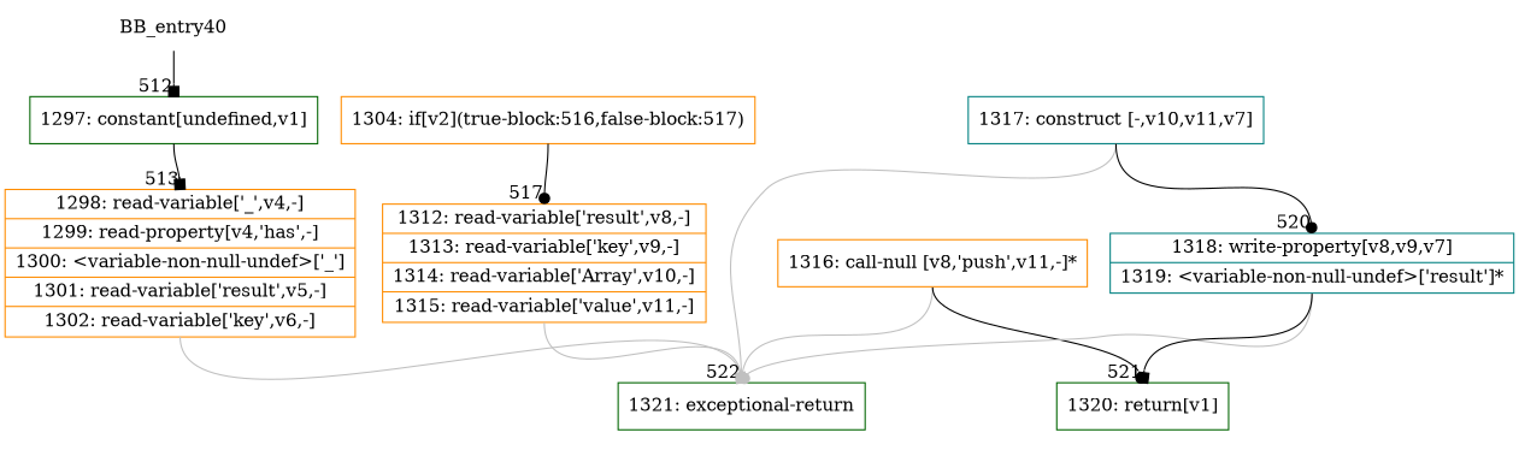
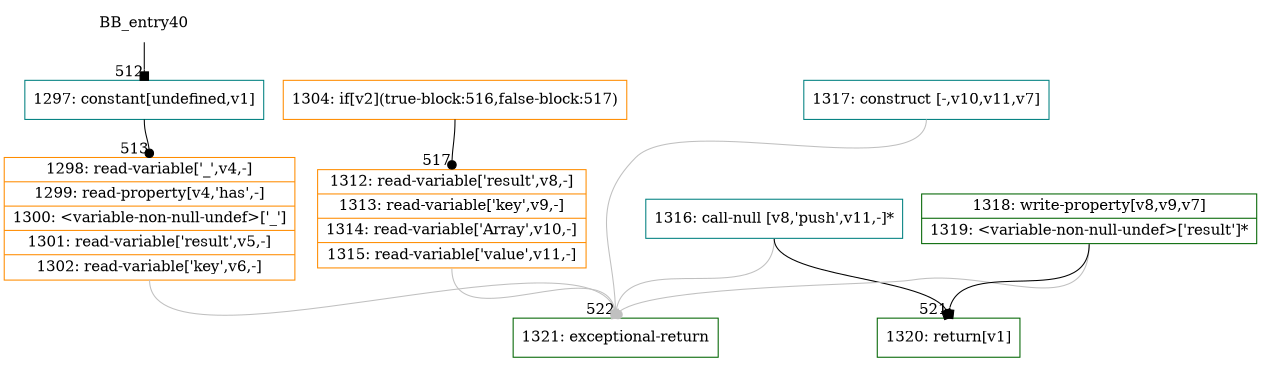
  digraph {
    rankdir=TD
    node [color=teal shape=record]
    edge [arrowhead=dot headport=n tailport=s]
    n1 [label=BB_entry40 shape=none]
-   n2 [color=darkgreen label="{1297: constant[undefined,v1]}"]
+   n2 [label="{1297: constant[undefined,v1]}"]
    n3 [color=darkorange label="{1298: read-variable['_',v4,-]|1299: read-property[v4,'has',-]|1300: \<variable-non-null-undef\>['_']|1301: read-variable['result',v5,-]|1302: read-variable['key',v6,-]}"]
    n4 [color=darkgreen label="{1321: exceptional-return}"]
    n5 [color=darkorange label="{1304: if[v2](true-block:516,false-block:517)}"]
    n6 [color=darkorange label="{1312: read-variable['result',v8,-]|1313: read-variable['key',v9,-]|1314: read-variable['Array',v10,-]|1315: read-variable['value',v11,-]}"]
-   n7 [color=darkorange label="{1316: call-null [v8,'push',v11,-]*}"]
+   n7 [label="{1316: call-null [v8,'push',v11,-]*}"]
    n8 [color=darkgreen label="{1320: return[v1]}"]
    n9 [label="{1317: construct [-,v10,v11,v7]}"]
-   n10 [label="{1318: write-property[v8,v9,v7]|1319: \<variable-non-null-undef\>['result']*}"]
+   n10 [color=darkgreen label="{1318: write-property[v8,v9,v7]|1319: \<variable-non-null-undef\>['result']*}"]
    n1 -> n2 [arrowhead=box headlabel="    512"]
-   n2 -> n3 [arrowhead=box headlabel="      513"]
+   n2 -> n3 [headlabel="      513"]
    n3 -> n4 [arrowhead=box color=gray headlabel="      522"]
    n5 -> n6 [headlabel="      517"]
    n6 -> n4 [color=gray]
    n7 -> n4 [color=gray]
-   n7 -> n8 [headlabel="      521"]
+   n7 -> n8 [arrowhead=box headlabel="      521"]
    n9 -> n4 [color=gray]
-   n9 -> n10 [headlabel="      520"]
    n10 -> n4 [color=gray]
    n10 -> n8 [arrowhead=box]
  }
